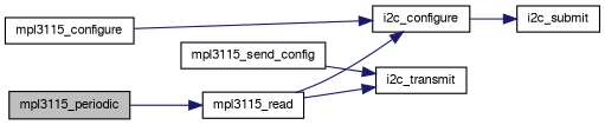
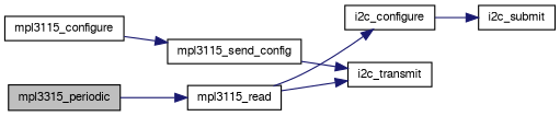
  digraph {
    rankdir=LR
    node [color=black fillcolor=white fontname=FreeSans fontsize=10 shape=record style=filled]
    edge [color=midnightblue fontname=FreeSans fontsize=10 labelfontname=FreeSans labelfontsize=10 style=solid]
-   n1 [fillcolor=grey75 fontcolor=black height=0.2 label=mpl3115_periodic width=0.4]
+   n1 [fillcolor=grey75 fontcolor=black height=0.2 label=mpl3315_periodic width=0.4]
    n2 [height=0.2 label=mpl3115_read width=0.4]
    n3 [height=0.2 label=mpl3115_configure width=0.4]
    n4 [height=0.2 label=mpl3115_send_config width=0.4]
    n5 [height=0.2 label=i2c_transmit width=0.4]
    n6 [height=0.2 label=i2c_configure width=0.4]
    n7 [height=0.2 label=i2c_submit width=0.4]
    n1 -> n2
    n2 -> n5
    n2 -> n6
-   n3 -> n6
+   n3 -> n4
    n4 -> n5
    n6 -> n7
  }
